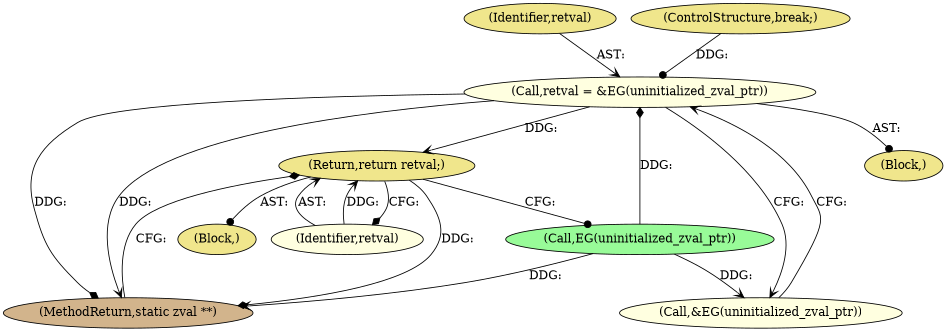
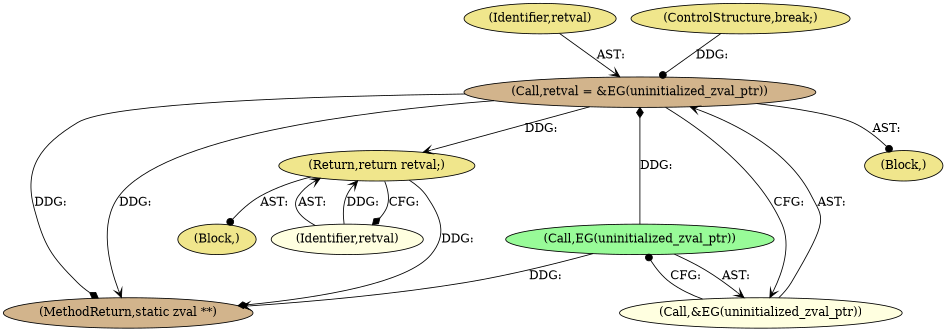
  digraph {
    node [fillcolor=khaki style=filled]
    edge [arrowhead=vee]
-   n1 [fillcolor=lightyellow label="(Call,retval = &EG(uninitialized_zval_ptr))"]
+   n1 [fillcolor=tan label="(Call,retval = &EG(uninitialized_zval_ptr))"]
    n2 [label="(Return,return retval;)"]
    n3 [fillcolor=lightyellow label="(Call,&EG(uninitialized_zval_ptr))"]
    n4 [label="(Block,)"]
    n5 [fillcolor=tan label="(MethodReturn,static zval **)"]
    n6 [fillcolor=lightyellow label="(Identifier,retval)"]
    n7 [label="(Block,)"]
    n8 [fillcolor=palegreen label="(Call,EG(uninitialized_zval_ptr))"]
    n9 [label="(Identifier,retval)"]
    n10 [label="(ControlStructure,break;)"]
    n1 -> n2 [label="DDG: "]
    n1 -> n3 [label="CFG: "]
    n1 -> n4 [arrowhead=dot label="AST: "]
    n1 -> n5 [arrowhead=diamond label="DDG: "]
    n1 -> n5 [label="DDG: "]
    n2 -> n5 [arrowhead=diamond label="DDG: "]
    n2 -> n6 [arrowhead=diamond label="CFG: "]
    n2 -> n7 [arrowhead=dot label="AST: "]
-   n3 -> n1 [label="CFG: "]
-   n2 -> n8 [arrowhead=dot label="CFG: "]
-   n5 -> n2 [arrowhead=diamond label="CFG: "]
+   n3 -> n1 [label="AST: "]
+   n3 -> n8 [arrowhead=dot label="CFG: "]
    n6 -> n2 [label="AST: "]
    n6 -> n2 [label="DDG: "]
    n8 -> n1 [arrowhead=diamond label="DDG: "]
-   n8 -> n3 [label="DDG: "]
+   n8 -> n3 [label="AST: "]
    n8 -> n5 [label="DDG: "]
    n9 -> n1 [label="AST: "]
    n10 -> n1 [arrowhead=dot label="DDG: "]
  }
